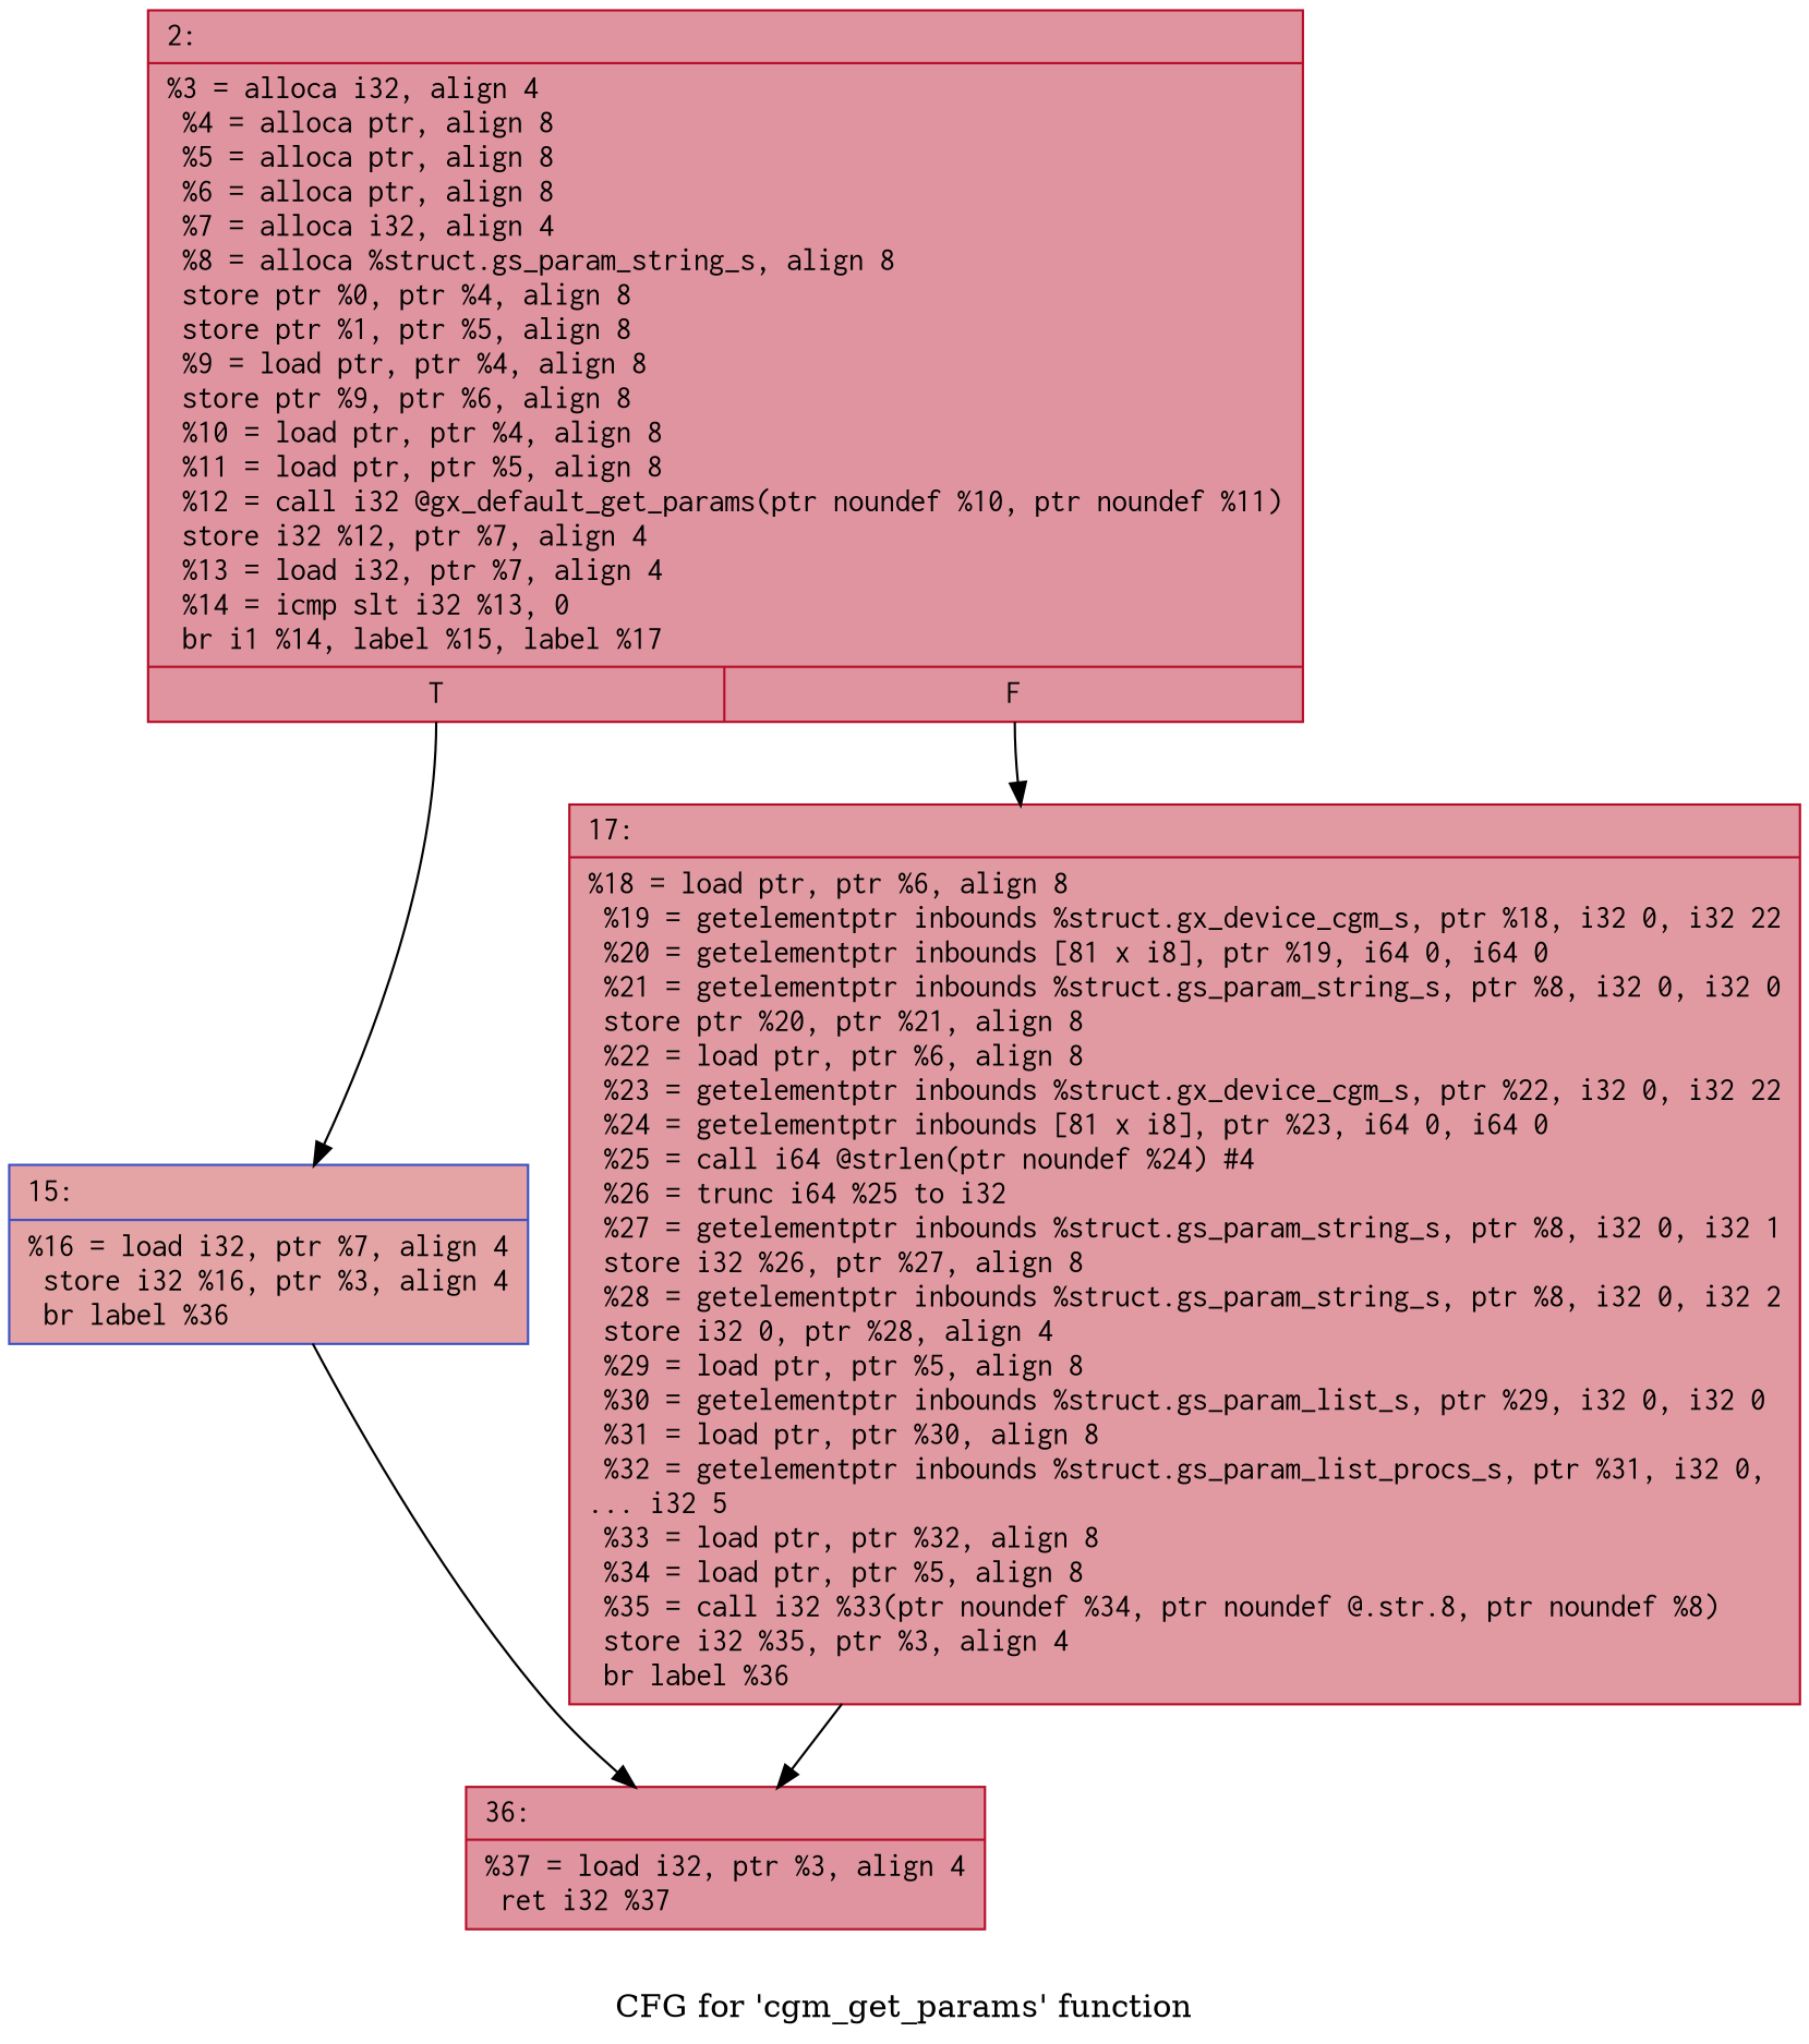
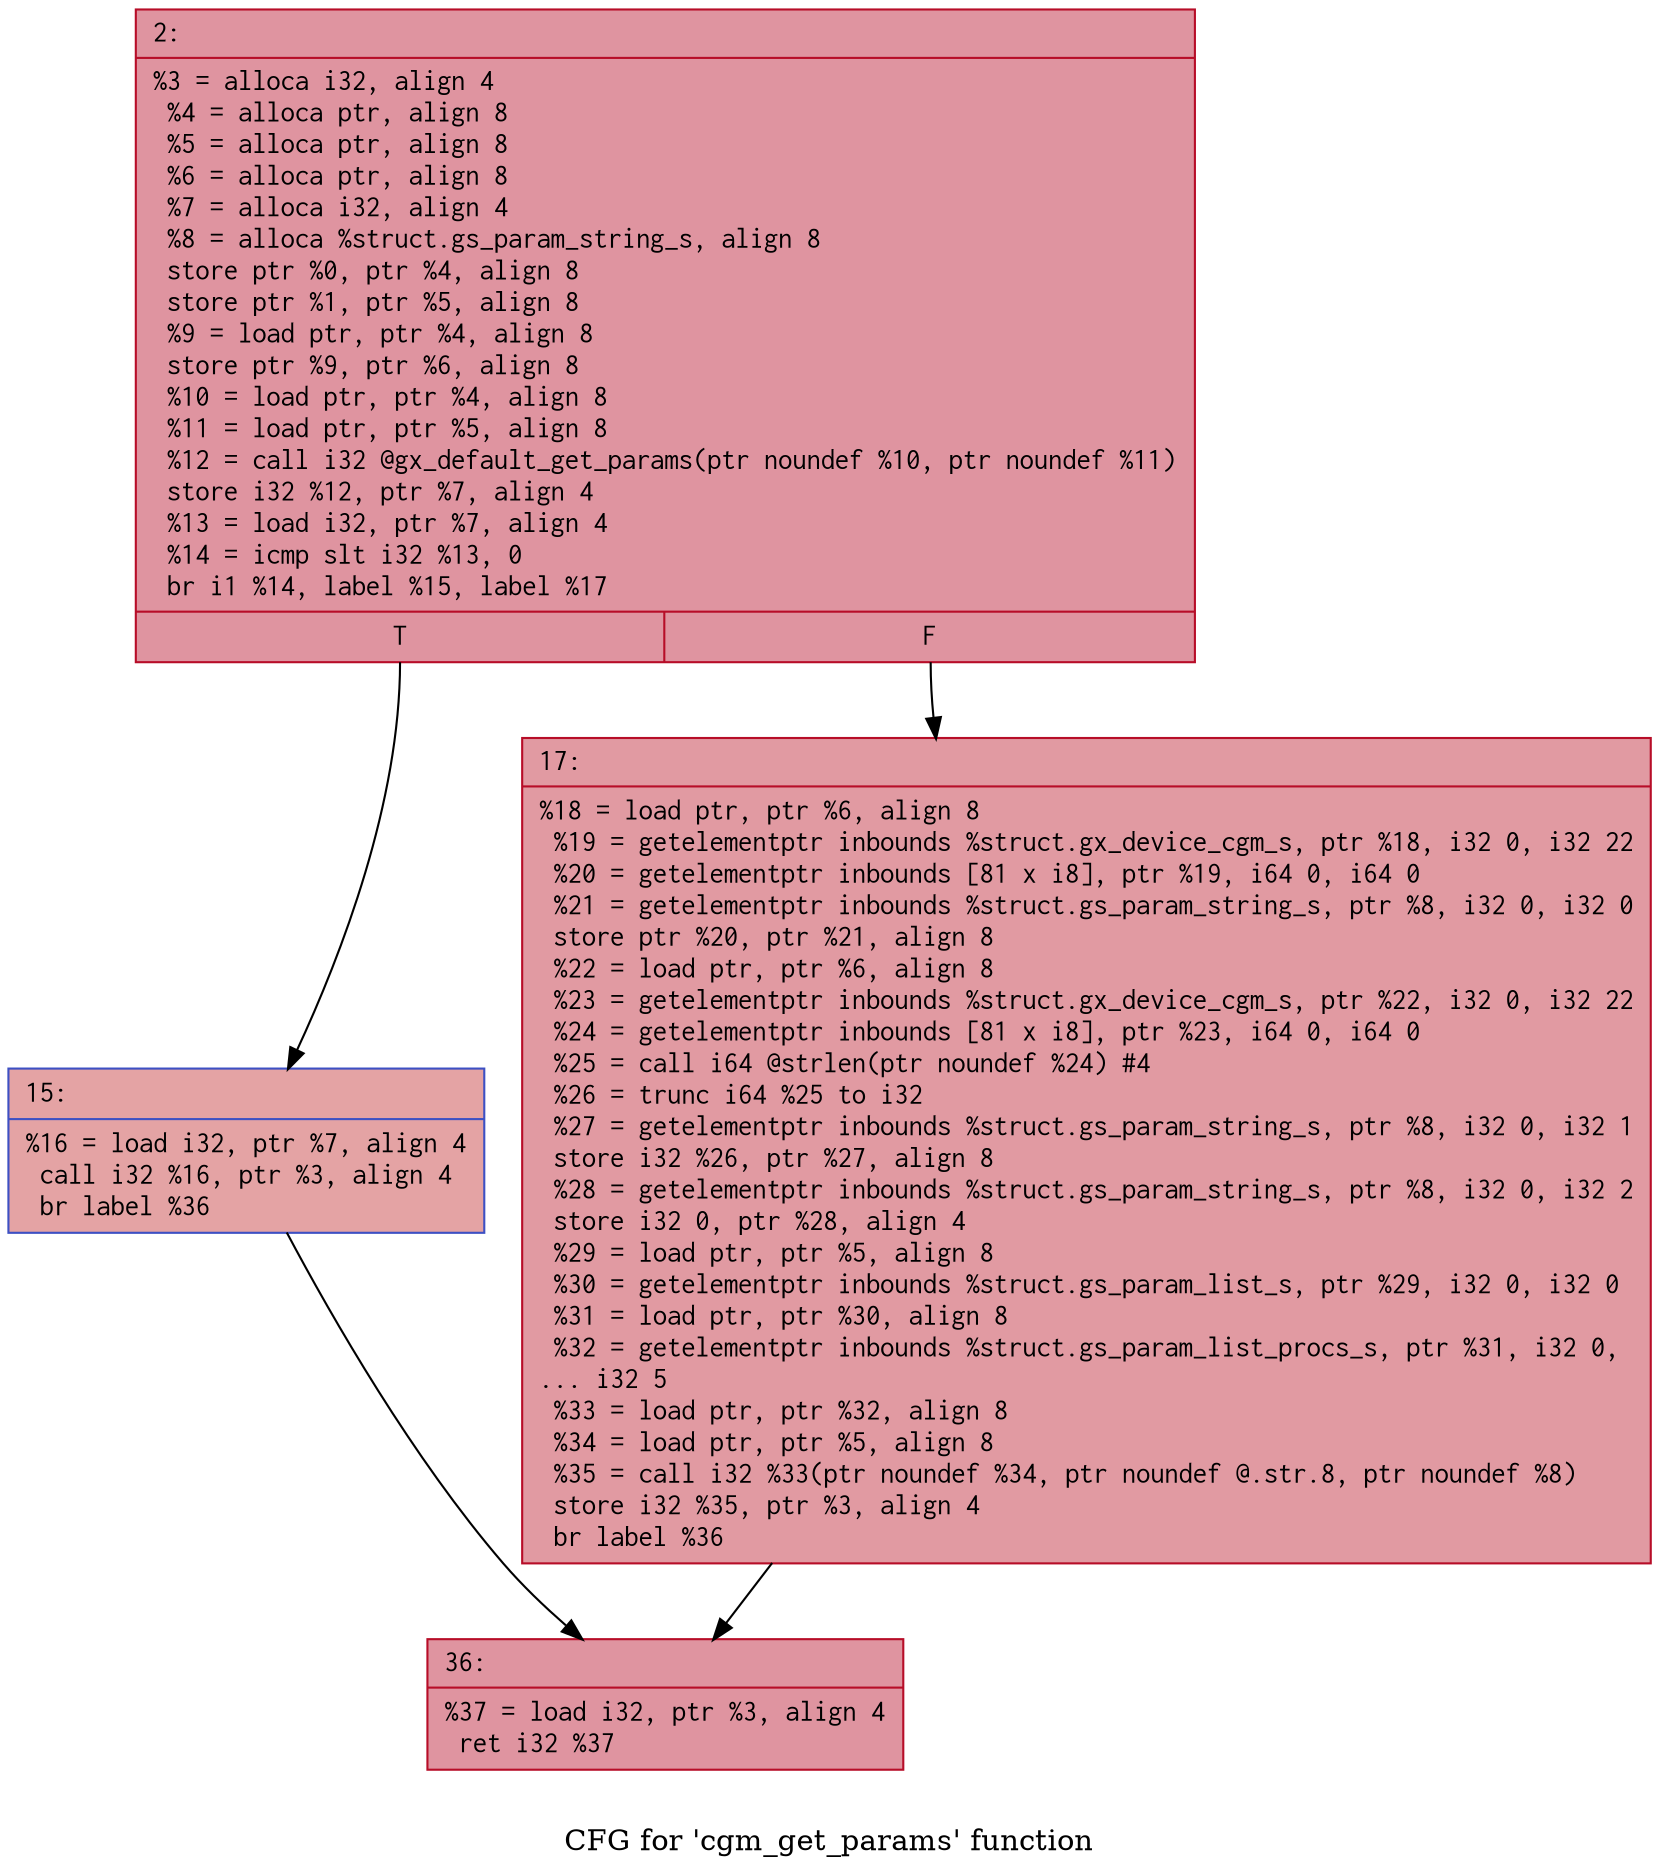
  digraph {
    label="CFG for 'cgm_get_params' function"
    node [color="#b70d28ff" fillcolor="#b70d2870" fontname=Courier shape=record style=filled]
    n1 [label="{2:\l|  %3 = alloca i32, align 4\l  %4 = alloca ptr, align 8\l  %5 = alloca ptr, align 8\l  %6 = alloca ptr, align 8\l  %7 = alloca i32, align 4\l  %8 = alloca %struct.gs_param_string_s, align 8\l  store ptr %0, ptr %4, align 8\l  store ptr %1, ptr %5, align 8\l  %9 = load ptr, ptr %4, align 8\l  store ptr %9, ptr %6, align 8\l  %10 = load ptr, ptr %4, align 8\l  %11 = load ptr, ptr %5, align 8\l  %12 = call i32 @gx_default_get_params(ptr noundef %10, ptr noundef %11)\l  store i32 %12, ptr %7, align 4\l  %13 = load i32, ptr %7, align 4\l  %14 = icmp slt i32 %13, 0\l  br i1 %14, label %15, label %17\l|{<s0>T|<s1>F}}"]
-   n2 [color="#3d50c3ff" fillcolor="#c32e3170" label="{15:\l|  %16 = load i32, ptr %7, align 4\l  store i32 %16, ptr %3, align 4\l  br label %36\l}"]
+   n2 [color="#3d50c3ff" fillcolor="#c32e3170" label="{15:\l|  %16 = load i32, ptr %7, align 4\l  call i32 %16, ptr %3, align 4\l  br label %36\l}"]
    n3 [fillcolor="#bb1b2c70" label="{17:\l|  %18 = load ptr, ptr %6, align 8\l  %19 = getelementptr inbounds %struct.gx_device_cgm_s, ptr %18, i32 0, i32 22\l  %20 = getelementptr inbounds [81 x i8], ptr %19, i64 0, i64 0\l  %21 = getelementptr inbounds %struct.gs_param_string_s, ptr %8, i32 0, i32 0\l  store ptr %20, ptr %21, align 8\l  %22 = load ptr, ptr %6, align 8\l  %23 = getelementptr inbounds %struct.gx_device_cgm_s, ptr %22, i32 0, i32 22\l  %24 = getelementptr inbounds [81 x i8], ptr %23, i64 0, i64 0\l  %25 = call i64 @strlen(ptr noundef %24) #4\l  %26 = trunc i64 %25 to i32\l  %27 = getelementptr inbounds %struct.gs_param_string_s, ptr %8, i32 0, i32 1\l  store i32 %26, ptr %27, align 8\l  %28 = getelementptr inbounds %struct.gs_param_string_s, ptr %8, i32 0, i32 2\l  store i32 0, ptr %28, align 4\l  %29 = load ptr, ptr %5, align 8\l  %30 = getelementptr inbounds %struct.gs_param_list_s, ptr %29, i32 0, i32 0\l  %31 = load ptr, ptr %30, align 8\l  %32 = getelementptr inbounds %struct.gs_param_list_procs_s, ptr %31, i32 0,\l... i32 5\l  %33 = load ptr, ptr %32, align 8\l  %34 = load ptr, ptr %5, align 8\l  %35 = call i32 %33(ptr noundef %34, ptr noundef @.str.8, ptr noundef %8)\l  store i32 %35, ptr %3, align 4\l  br label %36\l}"]
    n4 [label="{36:\l|  %37 = load i32, ptr %3, align 4\l  ret i32 %37\l}"]
    n1 -> n2 [tailport=s0]
    n1 -> n3 [tailport=s1]
    n2 -> n4
    n3 -> n4
  }
